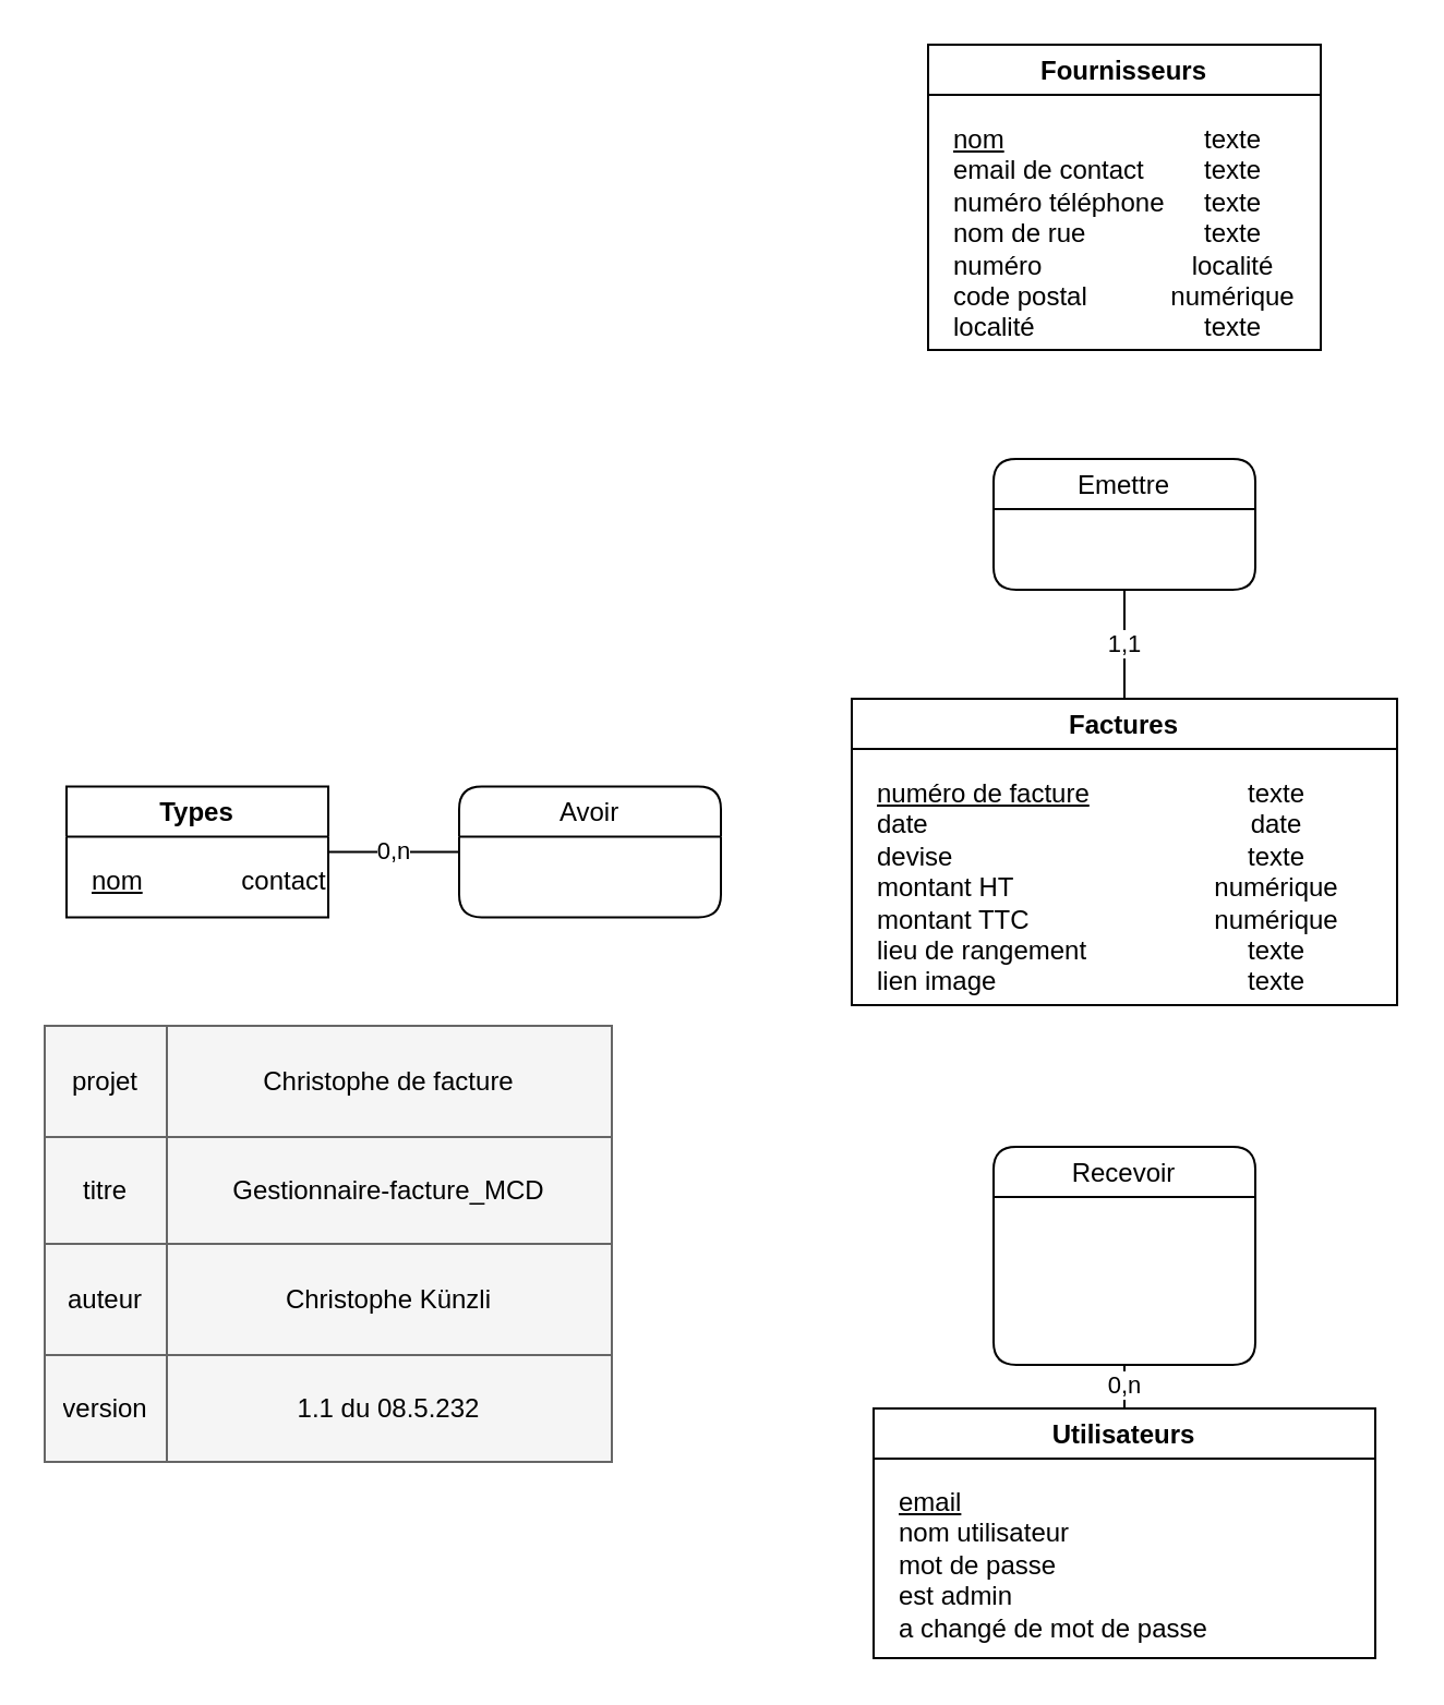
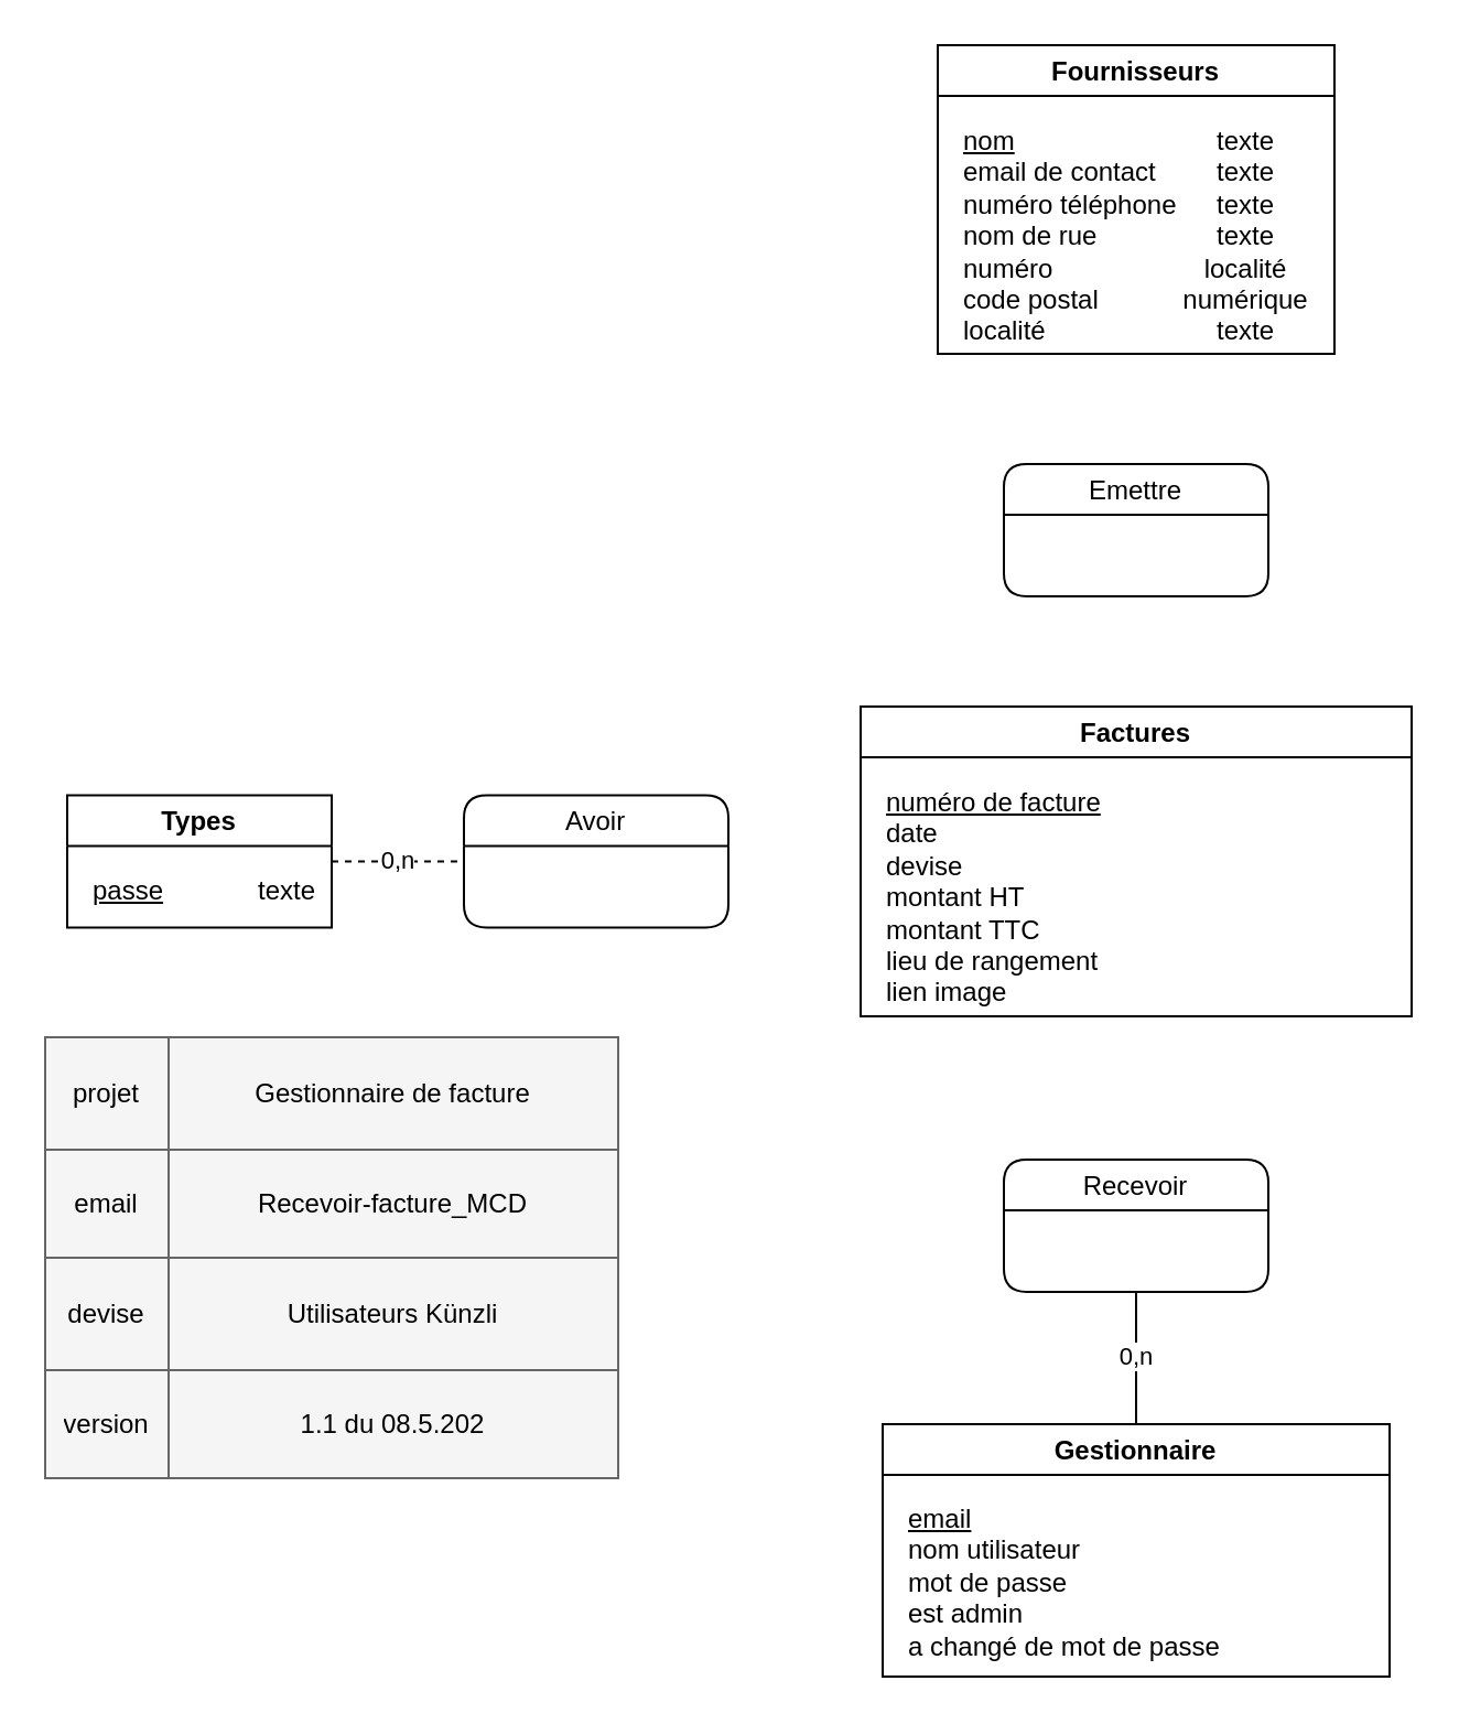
  <mxCell id="0" />
  <mxCell id="1" parent="0" />
  <mxCell id="2" value="" style="shape=table;html=1;whiteSpace=wrap;startSize=0;container=1;collapsible=0;childLayout=tableLayout;fillColor=#f5f5f5;strokeColor=#666666;fontColor=#333333;" parent="1" vertex="1"><mxGeometry x="20" y="470" width="260" height="200" as="geometry" /></mxCell>
  <mxCell id="3" value="" style="shape=tableRow;horizontal=0;startSize=0;swimlaneHead=0;swimlaneBody=0;top=0;left=0;bottom=0;right=0;collapsible=0;dropTarget=0;fillColor=none;points=[[0,0.5],[1,0.5]];portConstraint=eastwest;" parent="2" vertex="1"><mxGeometry width="260" height="51" as="geometry" /></mxCell>
  <mxCell id="4" value="projet" style="shape=partialRectangle;html=1;whiteSpace=wrap;connectable=0;fillColor=none;top=0;left=0;bottom=0;right=0;overflow=hidden;" parent="3" vertex="1"><mxGeometry width="56" height="51" as="geometry"><mxRectangle width="56" height="51" as="alternateBounds" /></mxGeometry></mxCell>
- <mxCell id="5" value="Christophe de facture" style="shape=partialRectangle;html=1;whiteSpace=wrap;connectable=0;fillColor=none;top=0;left=0;bottom=0;right=0;overflow=hidden;" parent="3" vertex="1"><mxGeometry x="56" width="204" height="51" as="geometry"><mxRectangle width="204" height="51" as="alternateBounds" /></mxGeometry></mxCell>
+ <mxCell id="5" value="Gestionnaire de facture" style="shape=partialRectangle;html=1;whiteSpace=wrap;connectable=0;fillColor=none;top=0;left=0;bottom=0;right=0;overflow=hidden;" parent="3" vertex="1"><mxGeometry x="56" width="204" height="51" as="geometry"><mxRectangle width="204" height="51" as="alternateBounds" /></mxGeometry></mxCell>
  <mxCell id="6" value="" style="shape=tableRow;horizontal=0;startSize=0;swimlaneHead=0;swimlaneBody=0;top=0;left=0;bottom=0;right=0;collapsible=0;dropTarget=0;fillColor=none;points=[[0,0.5],[1,0.5]];portConstraint=eastwest;" parent="2" vertex="1"><mxGeometry y="51" width="260" height="49" as="geometry" /></mxCell>
- <mxCell id="7" value="titre" style="shape=partialRectangle;html=1;whiteSpace=wrap;connectable=0;fillColor=none;top=0;left=0;bottom=0;right=0;overflow=hidden;" parent="6" vertex="1"><mxGeometry width="56" height="49" as="geometry"><mxRectangle width="56" height="49" as="alternateBounds" /></mxGeometry></mxCell>
- <mxCell id="8" value="Gestionnaire-facture_MCD" style="shape=partialRectangle;html=1;whiteSpace=wrap;connectable=0;fillColor=none;top=0;left=0;bottom=0;right=0;overflow=hidden;" parent="6" vertex="1"><mxGeometry x="56" width="204" height="49" as="geometry"><mxRectangle width="204" height="49" as="alternateBounds" /></mxGeometry></mxCell>
+ <mxCell id="7" value="email" style="shape=partialRectangle;html=1;whiteSpace=wrap;connectable=0;fillColor=none;top=0;left=0;bottom=0;right=0;overflow=hidden;" parent="6" vertex="1"><mxGeometry width="56" height="49" as="geometry"><mxRectangle width="56" height="49" as="alternateBounds" /></mxGeometry></mxCell>
+ <mxCell id="8" value="Recevoir-facture_MCD" style="shape=partialRectangle;html=1;whiteSpace=wrap;connectable=0;fillColor=none;top=0;left=0;bottom=0;right=0;overflow=hidden;" parent="6" vertex="1"><mxGeometry x="56" width="204" height="49" as="geometry"><mxRectangle width="204" height="49" as="alternateBounds" /></mxGeometry></mxCell>
  <mxCell id="9" value="" style="shape=tableRow;horizontal=0;startSize=0;swimlaneHead=0;swimlaneBody=0;top=0;left=0;bottom=0;right=0;collapsible=0;dropTarget=0;fillColor=none;points=[[0,0.5],[1,0.5]];portConstraint=eastwest;" parent="2" vertex="1"><mxGeometry y="100" width="260" height="51" as="geometry" /></mxCell>
- <mxCell id="10" value="auteur" style="shape=partialRectangle;html=1;whiteSpace=wrap;connectable=0;fillColor=none;top=0;left=0;bottom=0;right=0;overflow=hidden;" parent="9" vertex="1"><mxGeometry width="56" height="51" as="geometry"><mxRectangle width="56" height="51" as="alternateBounds" /></mxGeometry></mxCell>
- <mxCell id="11" value="Christophe Künzli&lt;br&gt;" style="shape=partialRectangle;html=1;whiteSpace=wrap;connectable=0;fillColor=none;top=0;left=0;bottom=0;right=0;overflow=hidden;" parent="9" vertex="1"><mxGeometry x="56" width="204" height="51" as="geometry"><mxRectangle width="204" height="51" as="alternateBounds" /></mxGeometry></mxCell>
+ <mxCell id="10" value="devise" style="shape=partialRectangle;html=1;whiteSpace=wrap;connectable=0;fillColor=none;top=0;left=0;bottom=0;right=0;overflow=hidden;" parent="9" vertex="1"><mxGeometry width="56" height="51" as="geometry"><mxRectangle width="56" height="51" as="alternateBounds" /></mxGeometry></mxCell>
+ <mxCell id="11" value="Utilisateurs Künzli&lt;br&gt;" style="shape=partialRectangle;html=1;whiteSpace=wrap;connectable=0;fillColor=none;top=0;left=0;bottom=0;right=0;overflow=hidden;" parent="9" vertex="1"><mxGeometry x="56" width="204" height="51" as="geometry"><mxRectangle width="204" height="51" as="alternateBounds" /></mxGeometry></mxCell>
  <mxCell id="12" style="shape=tableRow;horizontal=0;startSize=0;swimlaneHead=0;swimlaneBody=0;top=0;left=0;bottom=0;right=0;collapsible=0;dropTarget=0;fillColor=none;points=[[0,0.5],[1,0.5]];portConstraint=eastwest;" parent="2" vertex="1"><mxGeometry y="151" width="260" height="49" as="geometry" /></mxCell>
  <mxCell id="13" value="version" style="shape=partialRectangle;html=1;whiteSpace=wrap;connectable=0;fillColor=none;top=0;left=0;bottom=0;right=0;overflow=hidden;" parent="12" vertex="1"><mxGeometry width="56" height="49" as="geometry"><mxRectangle width="56" height="49" as="alternateBounds" /></mxGeometry></mxCell>
- <mxCell id="14" value="1.1 du 08.5.232" style="shape=partialRectangle;html=1;whiteSpace=wrap;connectable=0;fillColor=none;top=0;left=0;bottom=0;right=0;overflow=hidden;" parent="12" vertex="1"><mxGeometry x="56" width="204" height="49" as="geometry"><mxRectangle width="204" height="49" as="alternateBounds" /></mxGeometry></mxCell>
+ <mxCell id="14" value="1.1 du 08.5.202" style="shape=partialRectangle;html=1;whiteSpace=wrap;connectable=0;fillColor=none;top=0;left=0;bottom=0;right=0;overflow=hidden;" parent="12" vertex="1"><mxGeometry x="56" width="204" height="49" as="geometry"><mxRectangle width="204" height="49" as="alternateBounds" /></mxGeometry></mxCell>
  <mxCell id="15" value="Fournisseurs" style="swimlane;startSize=23;" parent="1" vertex="1"><mxGeometry x="425" y="20" width="180" height="140" as="geometry" /></mxCell>
  <mxCell id="16" value="&lt;u&gt;nom&lt;/u&gt;&lt;br&gt;email de contact&lt;br&gt;numéro téléphone&lt;br&gt;nom de rue&lt;br&gt;numéro&amp;nbsp;&lt;br&gt;code postal&lt;br&gt;localité" style="text;html=1;strokeColor=none;fillColor=none;align=left;verticalAlign=top;whiteSpace=wrap;rounded=0;labelPosition=center;verticalLabelPosition=middle;" parent="15" vertex="1"><mxGeometry x="10" y="30" width="110" height="110" as="geometry" /></mxCell>
  <mxCell id="17" value="texte&lt;br&gt;texte&lt;br&gt;texte&lt;br&gt;texte&lt;br&gt;localité&lt;br&gt;numérique&lt;br&gt;texte" style="text;html=1;strokeColor=none;fillColor=none;align=center;verticalAlign=top;whiteSpace=wrap;rounded=0;" parent="15" vertex="1"><mxGeometry x="110" y="30" width="60" height="110" as="geometry" /></mxCell>
  <mxCell id="18" value="Factures" style="swimlane;startSize=23;" parent="1" vertex="1"><mxGeometry x="390" y="320" width="250" height="140.44" as="geometry" /></mxCell>
  <mxCell id="19" value="&lt;u&gt;numéro de facture&lt;/u&gt;&lt;br&gt;date&lt;br&gt;devise&lt;br&gt;montant HT&lt;br&gt;montant TTC&lt;br&gt;lieu de rangement&lt;br&gt;lien image" style="text;html=1;strokeColor=none;fillColor=none;align=left;verticalAlign=top;whiteSpace=wrap;rounded=0;labelPosition=center;verticalLabelPosition=middle;" parent="18" vertex="1"><mxGeometry x="10" y="30" width="130" height="100" as="geometry" /></mxCell>
- <mxCell id="20" value="texte&lt;br&gt;date&lt;br&gt;texte&lt;br&gt;numérique&lt;br&gt;numérique&lt;br&gt;texte&lt;br&gt;texte" style="text;html=1;strokeColor=none;fillColor=none;align=center;verticalAlign=top;whiteSpace=wrap;rounded=0;" parent="18" vertex="1"><mxGeometry x="140" y="30" width="110" height="110" as="geometry" /></mxCell>
- <mxCell id="21" value="Utilisateurs" style="swimlane;startSize=23;" parent="1" vertex="1"><mxGeometry x="400" y="645.44" width="230" height="114.56" as="geometry" /></mxCell>
+ <mxCell id="21" value="Gestionnaire" style="swimlane;startSize=23;" parent="1" vertex="1"><mxGeometry x="400" y="645.44" width="230" height="114.56" as="geometry" /></mxCell>
  <mxCell id="22" value="&lt;u&gt;email&lt;/u&gt;&lt;br&gt;nom utilisateur&lt;br&gt;mot de passe&lt;br&gt;est admin&lt;br&gt;a changé de mot de passe" style="text;html=1;strokeColor=none;fillColor=none;align=left;verticalAlign=top;whiteSpace=wrap;rounded=0;labelPosition=center;verticalLabelPosition=middle;" parent="21" vertex="1"><mxGeometry x="10" y="30" width="150" height="80" as="geometry" /></mxCell>
  <mxCell id="23" value="Emettre" style="swimlane;rounded=1;fontStyle=0;startSize=23;" parent="1" vertex="1"><mxGeometry x="455" y="210" width="120" height="60" as="geometry" /></mxCell>
  <mxCell id="24" value="Types" style="swimlane;startSize=23;" parent="1" vertex="1"><mxGeometry x="30" y="360.22" width="120" height="60" as="geometry" /></mxCell>
- <mxCell id="25" value="&lt;u&gt;nom&lt;/u&gt;" style="text;html=1;strokeColor=none;fillColor=none;align=left;verticalAlign=top;whiteSpace=wrap;rounded=0;labelPosition=center;verticalLabelPosition=middle;" parent="24" vertex="1"><mxGeometry x="10" y="30" width="60" height="30" as="geometry" /></mxCell>
- <mxCell id="26" value="contact" style="text;html=1;strokeColor=none;fillColor=none;align=center;verticalAlign=top;whiteSpace=wrap;rounded=0;" parent="24" vertex="1"><mxGeometry x="70" y="30" width="60" height="20" as="geometry" /></mxCell>
+ <mxCell id="25" value="&lt;u&gt;passe&lt;/u&gt;" style="text;html=1;strokeColor=none;fillColor=none;align=left;verticalAlign=top;whiteSpace=wrap;rounded=0;labelPosition=center;verticalLabelPosition=middle;" parent="24" vertex="1"><mxGeometry x="10" y="30" width="60" height="30" as="geometry" /></mxCell>
+ <mxCell id="26" value="texte" style="text;html=1;strokeColor=none;fillColor=none;align=center;verticalAlign=top;whiteSpace=wrap;rounded=0;" parent="24" vertex="1"><mxGeometry x="70" y="30" width="60" height="20" as="geometry" /></mxCell>
  <mxCell id="27" value="Avoir" style="swimlane;rounded=1;fontStyle=0;startSize=23;" parent="1" vertex="1"><mxGeometry x="210" y="360.22" width="120" height="60" as="geometry" /></mxCell>
- <mxCell id="28" value="0,n" style="endArrow=none;html=1;exitX=1;exitY=0.5;exitDx=0;exitDy=0;entryX=0;entryY=0.5;entryDx=0;entryDy=0;" parent="1" source="24" target="27" edge="1"><mxGeometry width="50" height="50" relative="1" as="geometry"><mxPoint x="750" y="404" as="sourcePoint" /><mxPoint x="810" y="404" as="targetPoint" /></mxGeometry></mxCell>
- <mxCell id="29" value="1,1" style="endArrow=none;html=1;exitX=0.5;exitY=0;exitDx=0;exitDy=0;entryX=0.5;entryY=1;entryDx=0;entryDy=0;" parent="1" source="18" target="23" edge="1"><mxGeometry width="50" height="50" relative="1" as="geometry"><mxPoint x="595" y="274" as="sourcePoint" /><mxPoint x="595" y="220" as="targetPoint" /></mxGeometry></mxCell>
- <mxCell id="30" value="Recevoir" style="swimlane;rounded=1;fontStyle=0;startSize=23;" parent="1" vertex="1"><mxGeometry x="455" y="525.44" width="120" height="100" as="geometry" /></mxCell>
+ <mxCell id="28" value="0,n" style="endArrow=none;html=1;exitX=1;exitY=0.5;exitDx=0;exitDy=0;entryX=0;entryY=0.5;entryDx=0;entryDy=0;dashed=1;" parent="1" source="24" target="27" edge="1"><mxGeometry width="50" height="50" relative="1" as="geometry"><mxPoint x="750" y="404" as="sourcePoint" /><mxPoint x="810" y="404" as="targetPoint" /></mxGeometry></mxCell>
+ <mxCell id="30" value="Recevoir" style="swimlane;rounded=1;fontStyle=0;startSize=23;" parent="1" vertex="1"><mxGeometry x="455" y="525.44" width="120" height="60" as="geometry" /></mxCell>
  <mxCell id="31" value="0,n" style="endArrow=none;html=1;exitX=0.5;exitY=0;exitDx=0;exitDy=0;entryX=0.5;entryY=1;entryDx=0;entryDy=0;" parent="1" source="21" target="30" edge="1"><mxGeometry width="50" height="50" relative="1" as="geometry"><mxPoint x="390" y="569.5" as="sourcePoint" /><mxPoint x="450" y="569.5" as="targetPoint" /></mxGeometry></mxCell>
